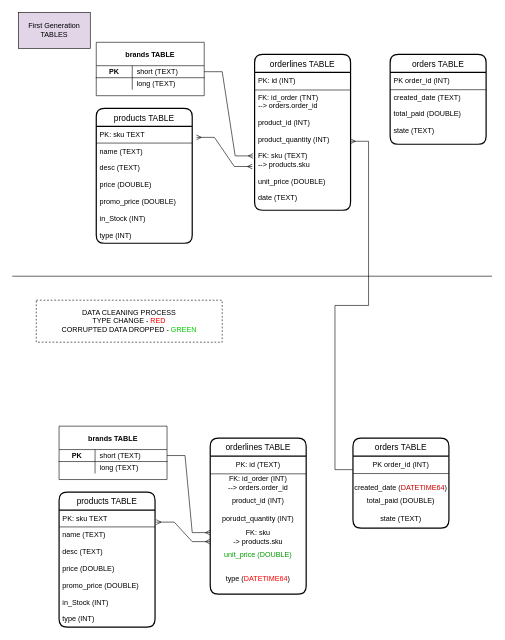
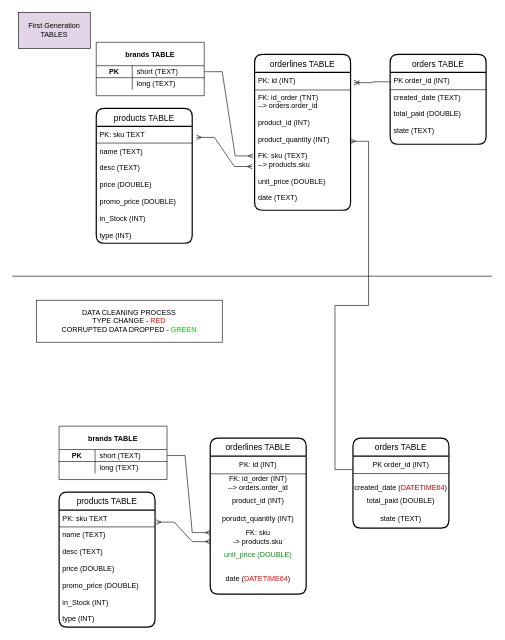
  <mxCell id="0" />
  <mxCell id="1" parent="0" />
  <mxCell id="2" value="brands TABLE" style="shape=table;startSize=39;container=1;collapsible=1;childLayout=tableLayout;fixedRows=1;rowLines=0;fontStyle=1;align=center;resizeLast=1;" vertex="1" parent="1"><mxGeometry x="160" y="70" width="180" height="89" as="geometry" /></mxCell>
  <mxCell id="3" value="" style="shape=tableRow;horizontal=0;startSize=0;swimlaneHead=0;swimlaneBody=0;fillColor=none;collapsible=0;dropTarget=0;points=[[0,0.5],[1,0.5]];portConstraint=eastwest;top=0;left=0;right=0;bottom=1;" vertex="1" parent="2"><mxGeometry y="39" width="180" height="20" as="geometry" /></mxCell>
  <mxCell id="4" value="PK" style="shape=partialRectangle;connectable=0;fillColor=none;top=0;left=0;bottom=0;right=0;fontStyle=1;overflow=hidden;" vertex="1" parent="3"><mxGeometry width="60" height="20" as="geometry"><mxRectangle width="60" height="20" as="alternateBounds" /></mxGeometry></mxCell>
  <mxCell id="5" value="short (TEXT)  " style="shape=partialRectangle;connectable=0;fillColor=none;top=0;left=0;bottom=0;right=0;align=left;spacingLeft=6;fontStyle=0;overflow=hidden;" vertex="1" parent="3"><mxGeometry x="60" width="120" height="20" as="geometry"><mxRectangle width="120" height="20" as="alternateBounds" /></mxGeometry></mxCell>
  <mxCell id="6" value="" style="shape=tableRow;horizontal=0;startSize=0;swimlaneHead=0;swimlaneBody=0;fillColor=none;collapsible=0;dropTarget=0;points=[[0,0.5],[1,0.5]];portConstraint=eastwest;top=0;left=0;right=0;bottom=0;" vertex="1" parent="2"><mxGeometry y="59" width="180" height="20" as="geometry" /></mxCell>
  <mxCell id="7" value="" style="shape=partialRectangle;connectable=0;fillColor=none;top=0;left=0;bottom=0;right=0;editable=1;overflow=hidden;" vertex="1" parent="6"><mxGeometry width="60" height="20" as="geometry"><mxRectangle width="60" height="20" as="alternateBounds" /></mxGeometry></mxCell>
  <mxCell id="8" value="long (TEXT)" style="shape=partialRectangle;connectable=0;fillColor=none;top=0;left=0;bottom=0;right=0;align=left;spacingLeft=6;overflow=hidden;" vertex="1" parent="6"><mxGeometry x="60" width="120" height="20" as="geometry"><mxRectangle width="120" height="20" as="alternateBounds" /></mxGeometry></mxCell>
  <mxCell id="9" value="orders TABLE" style="swimlane;childLayout=stackLayout;horizontal=1;startSize=30;horizontalStack=0;rounded=1;fontSize=14;fontStyle=0;strokeWidth=2;resizeParent=0;resizeLast=1;shadow=0;dashed=0;align=center;" vertex="1" parent="1"><mxGeometry x="650" y="90" width="160" height="150" as="geometry" /></mxCell>
  <mxCell id="10" value="" style="endArrow=none;html=1;rounded=0;" edge="1" parent="9"><mxGeometry relative="1" as="geometry"><mxPoint y="59" as="sourcePoint" /><mxPoint x="160" y="59" as="targetPoint" /></mxGeometry></mxCell>
  <mxCell id="11" value="PK order_id (INT)&#10;&#10;created_date (TEXT)&#10;&#10;total_paid (DOUBLE)&#10;&#10;state (TEXT)&#10;" style="align=left;strokeColor=none;fillColor=none;spacingLeft=4;fontSize=12;verticalAlign=top;resizable=0;rotatable=0;part=1;" vertex="1" parent="9"><mxGeometry y="30" width="160" height="120" as="geometry" /></mxCell>
  <mxCell id="12" value="orderlines TABLE" style="swimlane;childLayout=stackLayout;horizontal=1;startSize=30;horizontalStack=0;rounded=1;fontSize=14;fontStyle=0;strokeWidth=2;resizeParent=0;resizeLast=1;shadow=0;dashed=0;align=center;" vertex="1" parent="1"><mxGeometry x="424" y="90" width="160" height="260" as="geometry" /></mxCell>
  <mxCell id="13" value="" style="endArrow=none;html=1;rounded=0;" edge="1" parent="12"><mxGeometry relative="1" as="geometry"><mxPoint y="59.5" as="sourcePoint" /><mxPoint x="160" y="59.5" as="targetPoint" /></mxGeometry></mxCell>
  <mxCell id="14" value="PK: id (INT)&#10;&#10;FK: id_order (TNT)&#10;--&gt; orders.order_id&#10;&#10;product_id (INT)&#10;&#10;product_quantity (INT)&#10;&#10;FK: sku (TEXT)&#10;--&gt; products.sku&#10;&#10;unit_price (DOUBLE)&#10;&#10;date (TEXT)&#10;" style="align=left;strokeColor=none;fillColor=none;spacingLeft=4;fontSize=12;verticalAlign=top;resizable=0;rotatable=0;part=1;" vertex="1" parent="12"><mxGeometry y="30" width="160" height="230" as="geometry" /></mxCell>
  <mxCell id="15" value="products TABLE" style="swimlane;childLayout=stackLayout;horizontal=1;startSize=30;horizontalStack=0;rounded=1;fontSize=14;fontStyle=0;strokeWidth=2;resizeParent=0;resizeLast=1;shadow=0;dashed=0;align=center;" vertex="1" parent="1"><mxGeometry x="160" y="180" width="160" height="225" as="geometry" /></mxCell>
  <mxCell id="16" value="" style="endArrow=none;html=1;rounded=0;" edge="1" parent="15"><mxGeometry relative="1" as="geometry"><mxPoint y="58" as="sourcePoint" /><mxPoint x="160" y="58" as="targetPoint" /></mxGeometry></mxCell>
  <mxCell id="17" value="PK: sku TEXT&#10;&#10;name (TEXT)&#10;&#10;desc (TEXT)&#10;&#10;price (DOUBLE)&#10;&#10;promo_price (DOUBLE)&#10;&#10;in_Stock (INT)&#10;&#10;type (INT)" style="align=left;strokeColor=none;fillColor=none;spacingLeft=4;fontSize=12;verticalAlign=top;resizable=0;rotatable=0;part=1;" vertex="1" parent="15"><mxGeometry y="30" width="160" height="195" as="geometry" /></mxCell>
+ <mxCell id="18" value="" style="edgeStyle=entityRelationEdgeStyle;fontSize=12;html=1;endArrow=ERoneToMany;rounded=0;exitX=0.012;exitY=0.132;exitDx=0;exitDy=0;exitPerimeter=0;entryX=1.036;entryY=0.075;entryDx=0;entryDy=0;entryPerimeter=0;" edge="1" parent="1" source="11" target="14"><mxGeometry width="100" height="100" relative="1" as="geometry"><mxPoint x="480" y="280" as="sourcePoint" /><mxPoint x="580" y="180" as="targetPoint" /></mxGeometry></mxCell>
  <mxCell id="19" value="" style="edgeStyle=entityRelationEdgeStyle;fontSize=12;html=1;endArrow=ERmany;rounded=0;exitX=1;exitY=0.5;exitDx=0;exitDy=0;entryX=-0.015;entryY=0.606;entryDx=0;entryDy=0;entryPerimeter=0;" edge="1" parent="1" source="3" target="14"><mxGeometry width="100" height="100" relative="1" as="geometry"><mxPoint x="60" y="110" as="sourcePoint" /><mxPoint x="130" y="190" as="targetPoint" /></mxGeometry></mxCell>
  <mxCell id="20" value="" style="edgeStyle=entityRelationEdgeStyle;fontSize=12;html=1;endArrow=ERmany;startArrow=ERmany;rounded=0;exitX=1.044;exitY=0.095;exitDx=0;exitDy=0;exitPerimeter=0;entryX=-0.024;entryY=0.683;entryDx=0;entryDy=0;entryPerimeter=0;" edge="1" parent="1" source="17" target="14"><mxGeometry width="100" height="100" relative="1" as="geometry"><mxPoint x="270" y="280" as="sourcePoint" /><mxPoint x="370" y="180" as="targetPoint" /></mxGeometry></mxCell>
  <mxCell id="21" value="First Generation TABLES" style="whiteSpace=wrap;html=1;fillColor=#e1d5e7;" vertex="1" parent="1"><mxGeometry x="30" y="20" width="120" height="60" as="geometry" /></mxCell>
  <mxCell id="22" value="" style="endArrow=none;html=1;rounded=0;" edge="1" parent="1"><mxGeometry width="50" height="50" relative="1" as="geometry"><mxPoint x="20" y="460" as="sourcePoint" /><mxPoint x="820" y="460" as="targetPoint" /></mxGeometry></mxCell>
  <mxCell id="23" value="brands TABLE" style="shape=table;startSize=39;container=1;collapsible=1;childLayout=tableLayout;fixedRows=1;rowLines=0;fontStyle=1;align=center;resizeLast=1;" vertex="1" parent="1"><mxGeometry x="98" y="710" width="180" height="89" as="geometry" /></mxCell>
  <mxCell id="24" value="" style="shape=tableRow;horizontal=0;startSize=0;swimlaneHead=0;swimlaneBody=0;fillColor=none;collapsible=0;dropTarget=0;points=[[0,0.5],[1,0.5]];portConstraint=eastwest;top=0;left=0;right=0;bottom=1;" vertex="1" parent="23"><mxGeometry y="39" width="180" height="20" as="geometry" /></mxCell>
  <mxCell id="25" value="PK" style="shape=partialRectangle;connectable=0;fillColor=none;top=0;left=0;bottom=0;right=0;fontStyle=1;overflow=hidden;" vertex="1" parent="24"><mxGeometry width="60" height="20" as="geometry"><mxRectangle width="60" height="20" as="alternateBounds" /></mxGeometry></mxCell>
  <mxCell id="26" value="short (TEXT)  " style="shape=partialRectangle;connectable=0;fillColor=none;top=0;left=0;bottom=0;right=0;align=left;spacingLeft=6;fontStyle=0;overflow=hidden;" vertex="1" parent="24"><mxGeometry x="60" width="120" height="20" as="geometry"><mxRectangle width="120" height="20" as="alternateBounds" /></mxGeometry></mxCell>
  <mxCell id="27" value="" style="shape=tableRow;horizontal=0;startSize=0;swimlaneHead=0;swimlaneBody=0;fillColor=none;collapsible=0;dropTarget=0;points=[[0,0.5],[1,0.5]];portConstraint=eastwest;top=0;left=0;right=0;bottom=0;" vertex="1" parent="23"><mxGeometry y="59" width="180" height="20" as="geometry" /></mxCell>
  <mxCell id="28" value="" style="shape=partialRectangle;connectable=0;fillColor=none;top=0;left=0;bottom=0;right=0;editable=1;overflow=hidden;" vertex="1" parent="27"><mxGeometry width="60" height="20" as="geometry"><mxRectangle width="60" height="20" as="alternateBounds" /></mxGeometry></mxCell>
  <mxCell id="29" value="long (TEXT)" style="shape=partialRectangle;connectable=0;fillColor=none;top=0;left=0;bottom=0;right=0;align=left;spacingLeft=6;overflow=hidden;fontStyle=0" vertex="1" parent="27"><mxGeometry x="60" width="120" height="20" as="geometry"><mxRectangle width="120" height="20" as="alternateBounds" /></mxGeometry></mxCell>
  <mxCell id="30" value="orders TABLE" style="swimlane;childLayout=stackLayout;horizontal=1;startSize=30;horizontalStack=0;rounded=1;fontSize=14;fontStyle=0;strokeWidth=2;resizeParent=0;resizeLast=1;shadow=0;dashed=0;align=center;" vertex="1" parent="1"><mxGeometry x="588" y="730" width="160" height="150" as="geometry" /></mxCell>
  <mxCell id="31" value="" style="endArrow=none;html=1;rounded=0;" edge="1" parent="30"><mxGeometry relative="1" as="geometry"><mxPoint y="59" as="sourcePoint" /><mxPoint x="160" y="59" as="targetPoint" /></mxGeometry></mxCell>
  <mxCell id="32" value="&lt;span style=&quot;text-align: left;&quot;&gt;PK order_id (INT)&lt;/span&gt;" style="text;html=1;strokeColor=none;fillColor=none;align=center;verticalAlign=middle;whiteSpace=wrap;rounded=0;labelBorderColor=none;fontColor=#000000;" vertex="1" parent="30"><mxGeometry y="30" width="160" height="30" as="geometry" /></mxCell>
  <mxCell id="33" value="&lt;br style=&quot;padding: 0px; margin: 0px; text-align: left;&quot;&gt;&lt;span style=&quot;text-align: left;&quot;&gt;created_date (&lt;font color=&quot;#cc0000&quot;&gt;DATETIME64&lt;/font&gt;)&lt;/span&gt;" style="text;html=1;strokeColor=none;fillColor=none;align=center;verticalAlign=middle;whiteSpace=wrap;rounded=0;labelBorderColor=none;fontColor=#000000;" vertex="1" parent="30"><mxGeometry y="60" width="160" height="30" as="geometry" /></mxCell>
  <mxCell id="34" value="&lt;span style=&quot;text-align: left;&quot;&gt;total_paid (DOUBLE)&lt;/span&gt;" style="text;html=1;strokeColor=none;fillColor=none;align=center;verticalAlign=middle;whiteSpace=wrap;rounded=0;labelBorderColor=none;fontColor=#000000;" vertex="1" parent="30"><mxGeometry y="90" width="160" height="30" as="geometry" /></mxCell>
  <mxCell id="35" value="&lt;span style=&quot;text-align: left;&quot;&gt;state (TEXT)&lt;/span&gt;" style="text;html=1;strokeColor=none;fillColor=none;align=center;verticalAlign=middle;whiteSpace=wrap;rounded=0;labelBorderColor=none;fontColor=#000000;" vertex="1" parent="30"><mxGeometry y="120" width="160" height="30" as="geometry" /></mxCell>
  <mxCell id="36" value="orderlines TABLE" style="swimlane;childLayout=stackLayout;horizontal=1;startSize=30;horizontalStack=0;rounded=1;fontSize=14;fontStyle=0;strokeWidth=2;resizeParent=0;resizeLast=1;shadow=0;dashed=0;align=center;" vertex="1" parent="1"><mxGeometry x="350" y="730" width="160" height="260" as="geometry" /></mxCell>
  <mxCell id="37" value="" style="endArrow=none;html=1;rounded=0;" edge="1" parent="36"><mxGeometry relative="1" as="geometry"><mxPoint y="59.5" as="sourcePoint" /><mxPoint x="160" y="59.5" as="targetPoint" /></mxGeometry></mxCell>
- <mxCell id="38" value="PK: id (TEXT)" style="text;html=1;strokeColor=none;fillColor=none;align=center;verticalAlign=middle;whiteSpace=wrap;rounded=0;labelBorderColor=none;fontColor=#000000;" vertex="1" parent="36"><mxGeometry y="30" width="160" height="30" as="geometry" /></mxCell>
+ <mxCell id="38" value="PK: id (INT)" style="text;html=1;strokeColor=none;fillColor=none;align=center;verticalAlign=middle;whiteSpace=wrap;rounded=0;labelBorderColor=none;fontColor=#000000;" vertex="1" parent="36"><mxGeometry y="30" width="160" height="30" as="geometry" /></mxCell>
  <mxCell id="39" value="FK: id_order (INT)&lt;br&gt;--&amp;gt; orders.order_id" style="text;html=1;strokeColor=none;fillColor=none;align=center;verticalAlign=middle;whiteSpace=wrap;rounded=0;labelBorderColor=none;fontColor=#000000;" vertex="1" parent="36"><mxGeometry y="60" width="160" height="30" as="geometry" /></mxCell>
  <mxCell id="40" value="product_id (INT)" style="text;html=1;strokeColor=none;fillColor=none;align=center;verticalAlign=middle;whiteSpace=wrap;rounded=0;labelBorderColor=none;fontColor=#000000;" vertex="1" parent="36"><mxGeometry y="90" width="160" height="30" as="geometry" /></mxCell>
  <mxCell id="41" value="porudct_quantity (INT)" style="text;html=1;strokeColor=none;fillColor=none;align=center;verticalAlign=middle;whiteSpace=wrap;rounded=0;labelBorderColor=none;fontColor=#000000;" vertex="1" parent="36"><mxGeometry y="120" width="160" height="30" as="geometry" /></mxCell>
  <mxCell id="42" value="FK: sku&lt;br&gt;-&amp;gt; products.sku" style="text;html=1;strokeColor=none;fillColor=none;align=center;verticalAlign=middle;whiteSpace=wrap;rounded=0;labelBorderColor=none;fontColor=#000000;" vertex="1" parent="36"><mxGeometry y="150" width="160" height="30" as="geometry" /></mxCell>
  <mxCell id="43" value="&lt;font color=&quot;#009900&quot;&gt;unit_price (DOUBLE)&lt;/font&gt;" style="text;html=1;strokeColor=none;fillColor=none;align=center;verticalAlign=middle;whiteSpace=wrap;rounded=0;labelBorderColor=none;fontColor=#000000;" vertex="1" parent="36"><mxGeometry y="180" width="160" height="30" as="geometry" /></mxCell>
- <mxCell id="44" value="type (&lt;font color=&quot;#ff0000&quot;&gt;DATETIME64&lt;/font&gt;)" style="text;html=1;strokeColor=none;fillColor=none;align=center;verticalAlign=middle;whiteSpace=wrap;rounded=0;labelBorderColor=none;fontColor=#000000;" vertex="1" parent="36"><mxGeometry y="210" width="160" height="50" as="geometry" /></mxCell>
+ <mxCell id="44" value="date (&lt;font color=&quot;#ff0000&quot;&gt;DATETIME64&lt;/font&gt;)" style="text;html=1;strokeColor=none;fillColor=none;align=center;verticalAlign=middle;whiteSpace=wrap;rounded=0;labelBorderColor=none;fontColor=#000000;" vertex="1" parent="36"><mxGeometry y="210" width="160" height="50" as="geometry" /></mxCell>
  <mxCell id="45" value="products TABLE" style="swimlane;childLayout=stackLayout;horizontal=1;startSize=30;horizontalStack=0;rounded=1;fontSize=14;fontStyle=0;strokeWidth=2;resizeParent=0;resizeLast=1;shadow=0;dashed=0;align=center;" vertex="1" parent="1"><mxGeometry x="98" y="820" width="160" height="225" as="geometry" /></mxCell>
  <mxCell id="46" value="" style="endArrow=none;html=1;rounded=0;" edge="1" parent="45"><mxGeometry relative="1" as="geometry"><mxPoint y="58" as="sourcePoint" /><mxPoint x="160" y="58" as="targetPoint" /></mxGeometry></mxCell>
  <mxCell id="47" value="PK: sku TEXT&#10;&#10;name (TEXT)&#10;&#10;desc (TEXT)&#10;&#10;price (DOUBLE)&#10;&#10;promo_price (DOUBLE)&#10;&#10;in_Stock (INT)&#10;&#10;type (INT)" style="align=left;strokeColor=none;fillColor=none;spacingLeft=4;fontSize=12;verticalAlign=top;resizable=0;rotatable=0;part=1;" vertex="1" parent="45"><mxGeometry y="30" width="160" height="195" as="geometry" /></mxCell>
  <mxCell id="48" value="" style="edgeStyle=entityRelationEdgeStyle;fontSize=12;html=1;endArrow=ERmany;rounded=0;exitX=1;exitY=0.5;exitDx=0;exitDy=0;entryX=0;entryY=0.25;entryDx=0;entryDy=0;" edge="1" parent="1" source="24" target="42"><mxGeometry width="100" height="100" relative="1" as="geometry"><mxPoint x="-2" y="750" as="sourcePoint" /><mxPoint x="359.6" y="911.2" as="targetPoint" /></mxGeometry></mxCell>
  <mxCell id="49" value="" style="edgeStyle=entityRelationEdgeStyle;fontSize=12;html=1;endArrow=ERmany;startArrow=ERmany;rounded=0;entryX=0;entryY=0.75;entryDx=0;entryDy=0;" edge="1" parent="1" target="42"><mxGeometry width="100" height="100" relative="1" as="geometry"><mxPoint x="260" y="870" as="sourcePoint" /><mxPoint x="358.16" y="926.6" as="targetPoint" /></mxGeometry></mxCell>
- <mxCell id="50" value="DATA CLEANING PROCESS&lt;br&gt;TYPE CHANGE - &lt;font color=&quot;#ff0000&quot;&gt;RED&lt;br&gt;&lt;/font&gt;CORRUPTED DATA DROPPED - &lt;font color=&quot;#00cc00&quot;&gt;GREEN&lt;/font&gt;&lt;br&gt;" style="whiteSpace=wrap;html=1;dashed=1;" vertex="1" parent="1"><mxGeometry x="60" y="500" width="310" height="70" as="geometry" /></mxCell>
+ <mxCell id="50" value="DATA CLEANING PROCESS&lt;br&gt;TYPE CHANGE - &lt;font color=&quot;#ff0000&quot;&gt;RED&lt;br&gt;&lt;/font&gt;CORRUPTED DATA DROPPED - &lt;font color=&quot;#00cc00&quot;&gt;GREEN&lt;/font&gt;&lt;br&gt;" style="whiteSpace=wrap;html=1;" vertex="1" parent="1"><mxGeometry x="60" y="500" width="310" height="70" as="geometry" /></mxCell>
  <mxCell id="51" value="" style="edgeStyle=entityRelationEdgeStyle;fontSize=12;html=1;endArrow=ERmany;rounded=0;fontColor=#CC0000;exitX=0;exitY=0.75;exitDx=0;exitDy=0;" edge="1" parent="1" source="32" target="14"><mxGeometry width="100" height="100" relative="1" as="geometry"><mxPoint x="440" y="850" as="sourcePoint" /><mxPoint x="540" y="750" as="targetPoint" /></mxGeometry></mxCell>
